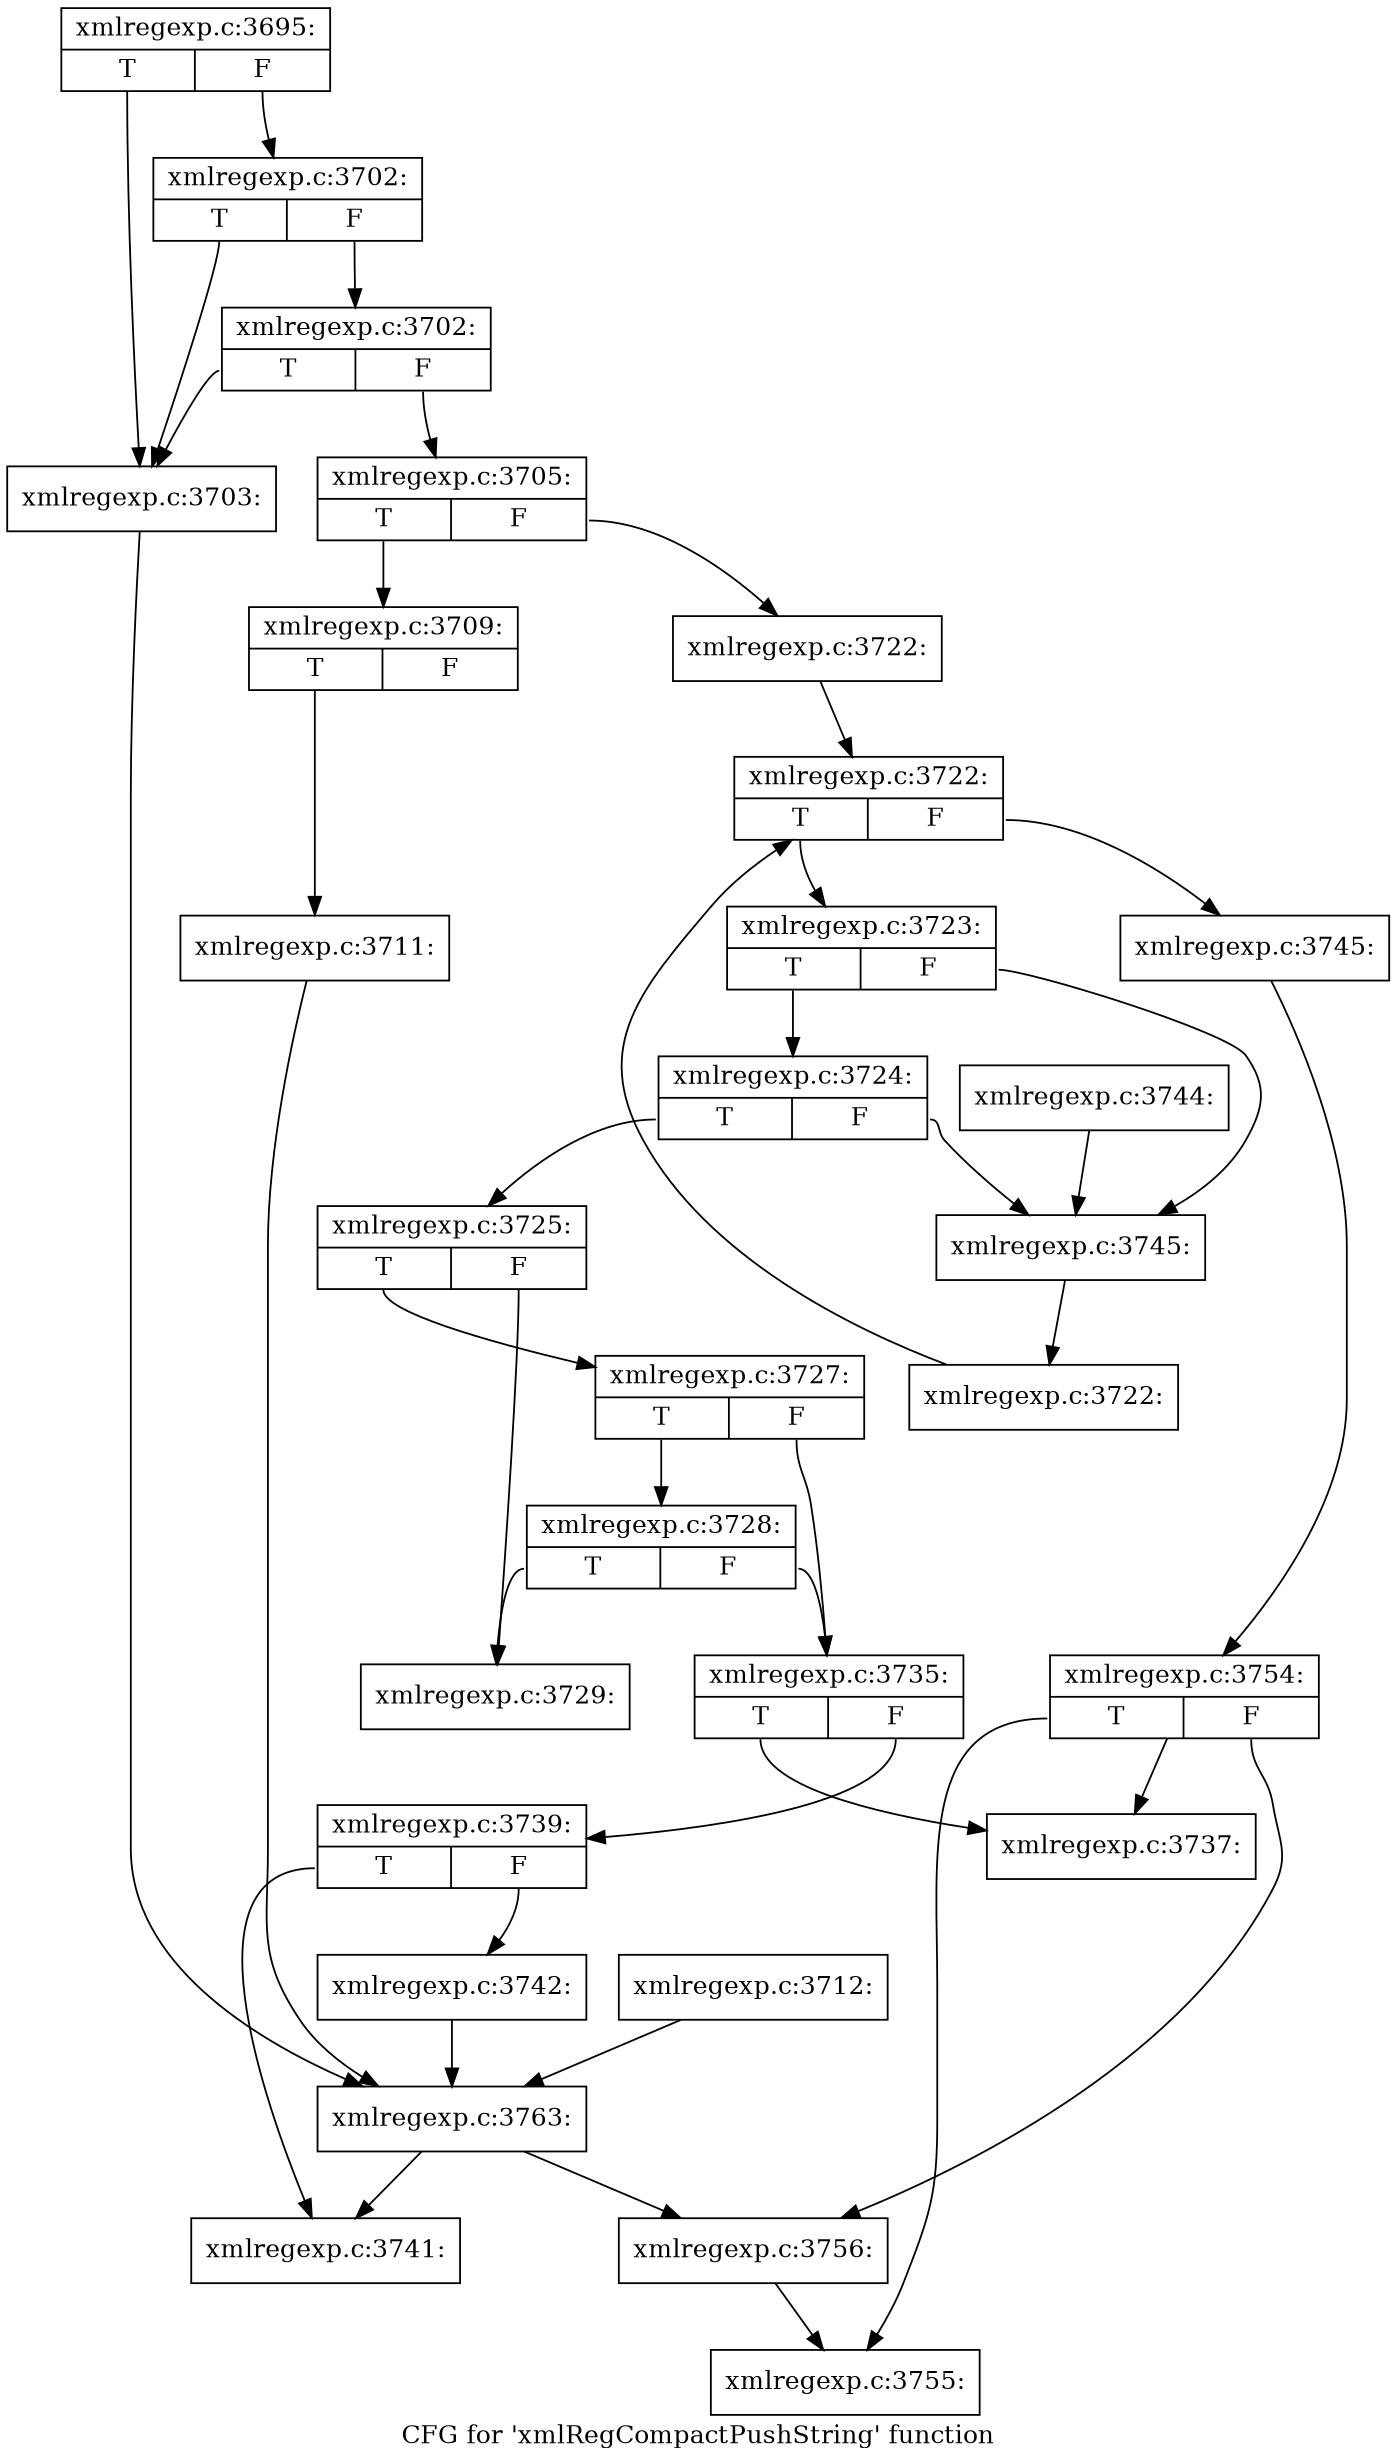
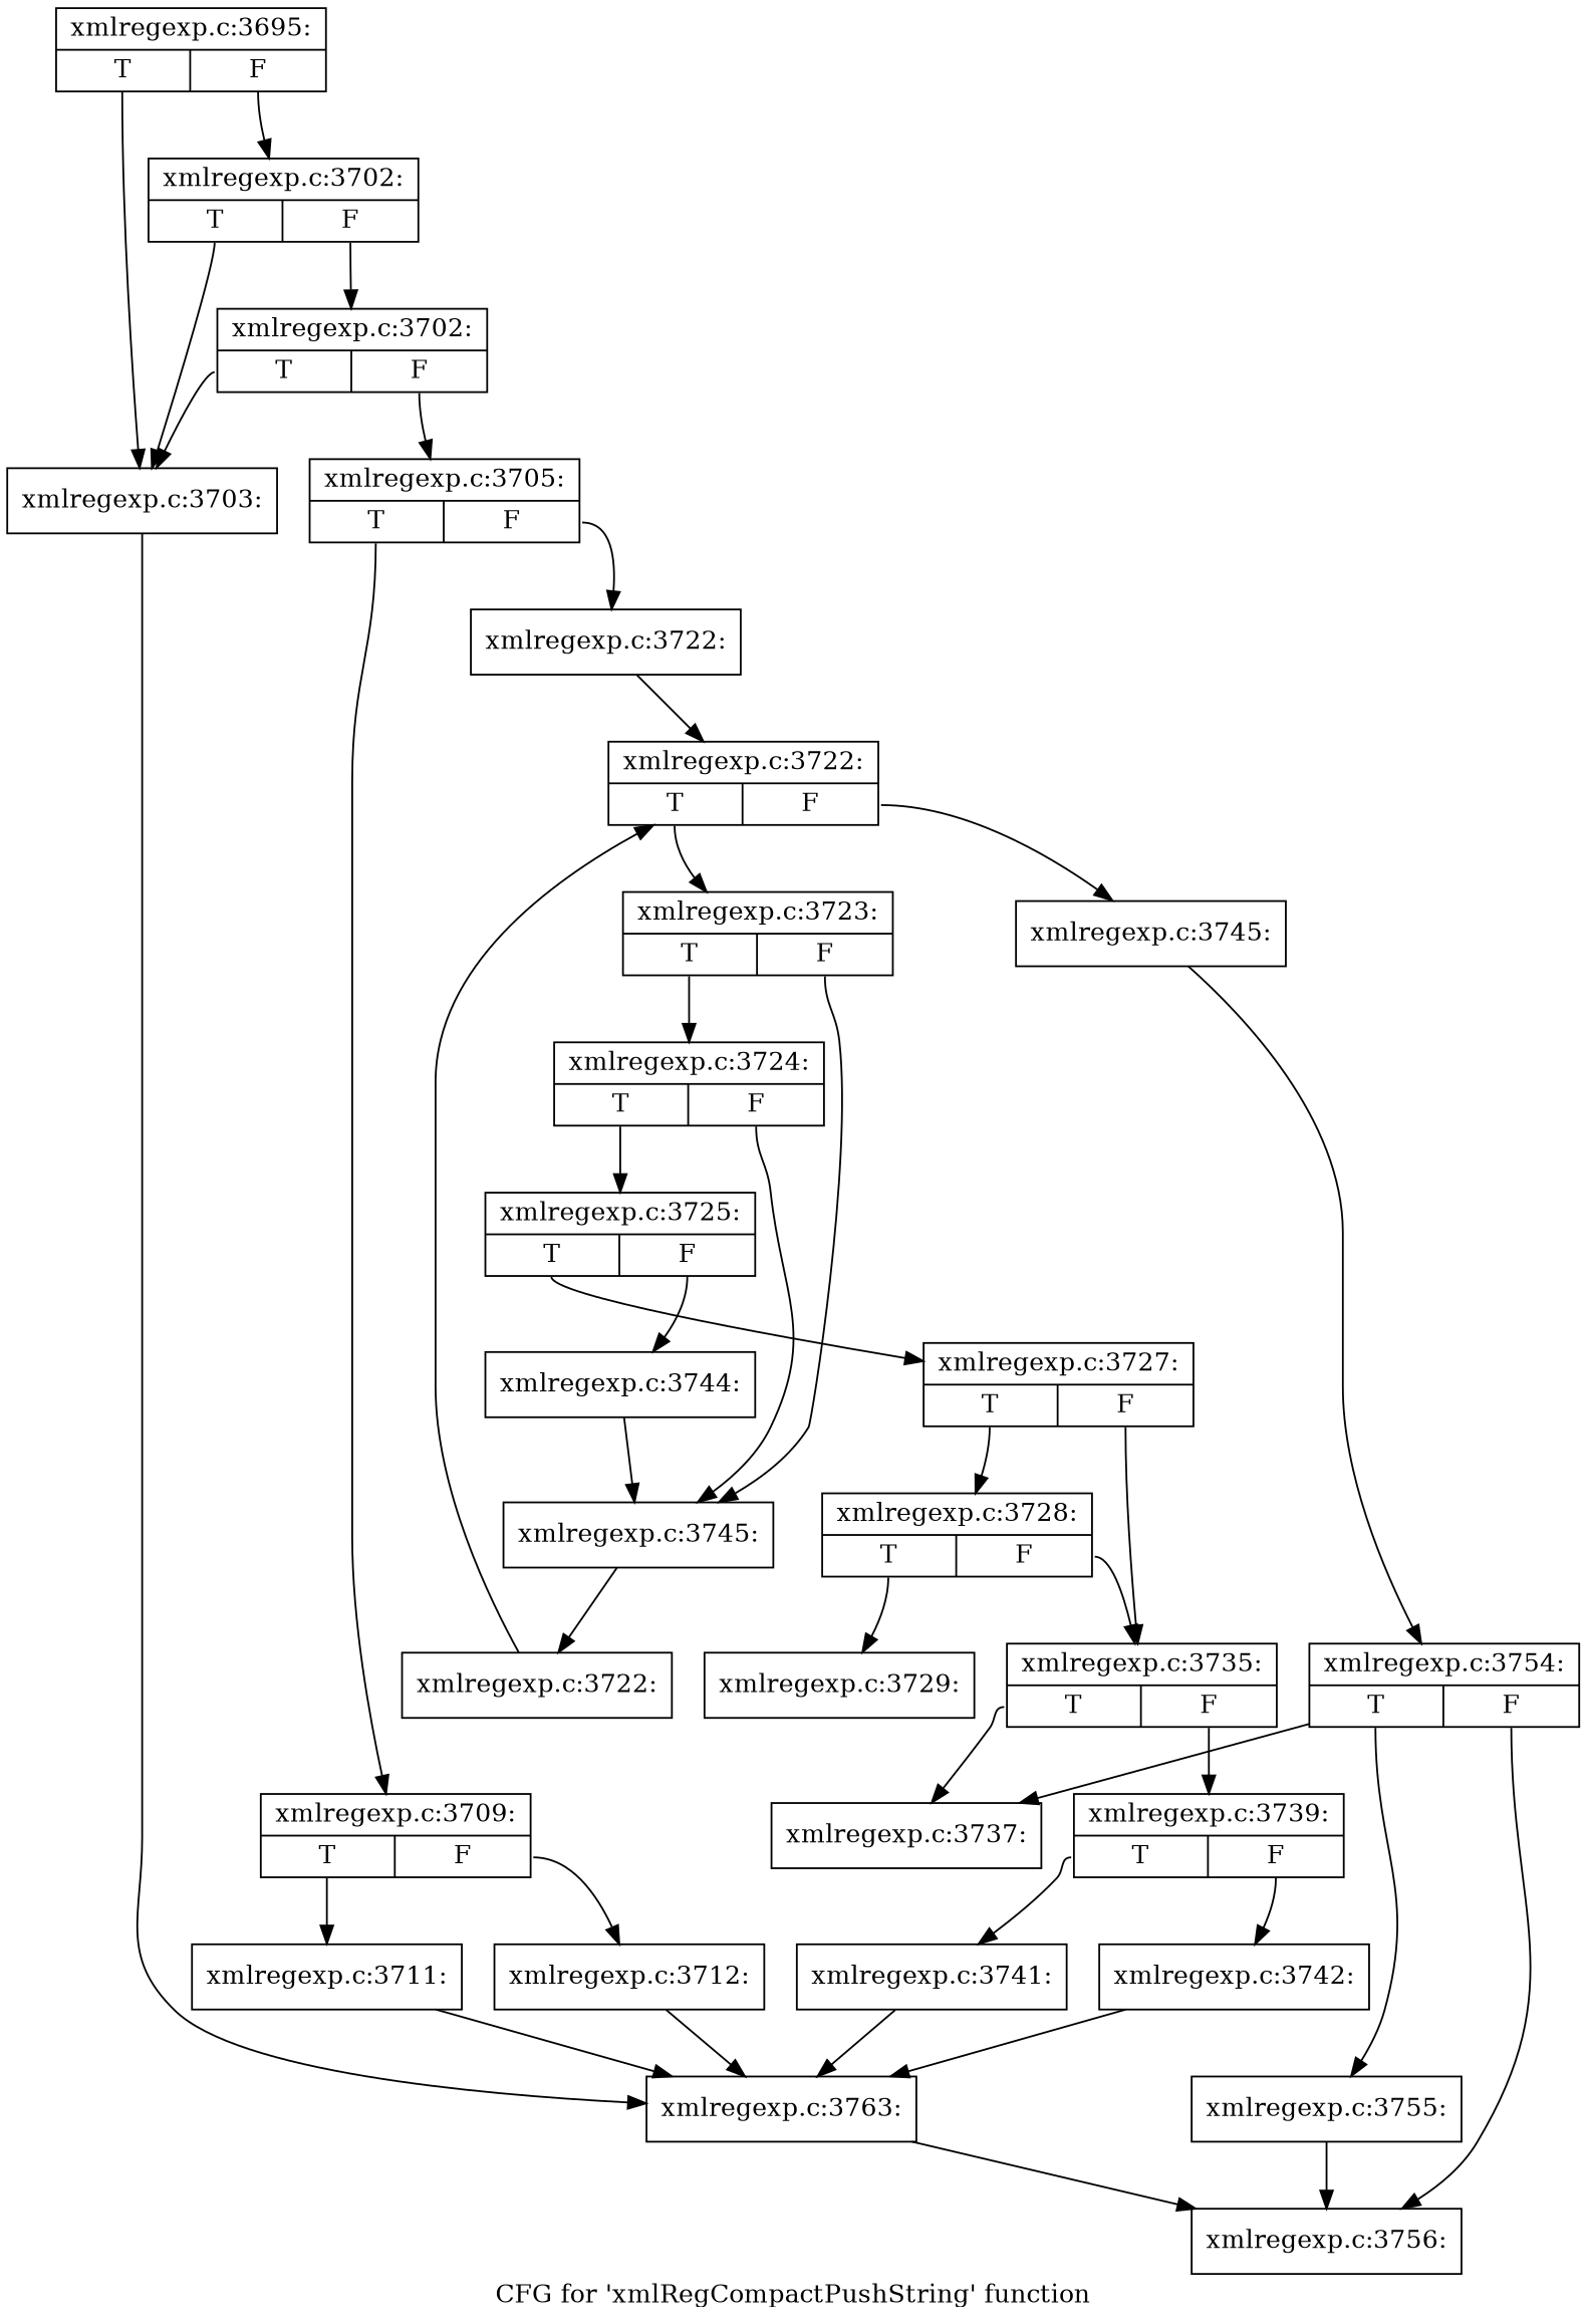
  digraph {
    label="CFG for 'xmlRegCompactPushString' function"
    node [shape=record]
    edge [tailport=s0]
    n1 [label="{xmlregexp.c:3695:|{<s0>T|<s1>F}}"]
    n2 [label="{xmlregexp.c:3703:}"]
    n3 [label="{xmlregexp.c:3702:|{<s0>T|<s1>F}}"]
    n4 [label="{xmlregexp.c:3763:}"]
    n5 [label="{xmlregexp.c:3702:|{<s0>T|<s1>F}}"]
    n6 [label="{xmlregexp.c:3756:}"]
    n7 [label="{xmlregexp.c:3705:|{<s0>T|<s1>F}}"]
    n8 [label="{xmlregexp.c:3709:|{<s0>T|<s1>F}}"]
    n9 [label="{xmlregexp.c:3722:}"]
    n10 [label="{xmlregexp.c:3711:}"]
    n11 [label="{xmlregexp.c:3712:}"]
    n12 [label="{xmlregexp.c:3722:|{<s0>T|<s1>F}}"]
    n13 [label="{xmlregexp.c:3723:|{<s0>T|<s1>F}}"]
    n14 [label="{xmlregexp.c:3745:}"]
    n15 [label="{xmlregexp.c:3724:|{<s0>T|<s1>F}}"]
    n16 [label="{xmlregexp.c:3745:}"]
    n17 [label="{xmlregexp.c:3754:|{<s0>T|<s1>F}}"]
    n18 [label="{xmlregexp.c:3725:|{<s0>T|<s1>F}}"]
    n19 [label="{xmlregexp.c:3722:}"]
    n20 [label="{xmlregexp.c:3737:}"]
    n21 [label="{xmlregexp.c:3755:}"]
    n22 [label="{xmlregexp.c:3727:|{<s0>T|<s1>F}}"]
    n23 [label="{xmlregexp.c:3744:}"]
    n24 [label="{xmlregexp.c:3728:|{<s0>T|<s1>F}}"]
    n25 [label="{xmlregexp.c:3735:|{<s0>T|<s1>F}}"]
    n26 [label="{xmlregexp.c:3729:}"]
    n27 [label="{xmlregexp.c:3739:|{<s0>T|<s1>F}}"]
    n28 [label="{xmlregexp.c:3741:}"]
    n29 [label="{xmlregexp.c:3742:}"]
    n1 -> n2
    n1 -> n3 [tailport=s1]
    n2 -> n4 [tailport=""]
    n3 -> n2
    n3 -> n5 [tailport=s1]
    n4 -> n6 [tailport=""]
    n5 -> n2
    n5 -> n7 [tailport=s1]
    n7 -> n8
    n7 -> n9 [tailport=s1]
    n8 -> n10
+   n8 -> n11 [tailport=s1]
    n9 -> n12 [tailport=""]
    n10 -> n4 [tailport=""]
    n11 -> n4 [tailport=""]
    n12 -> n13
    n12 -> n14 [tailport=s1]
    n13 -> n15
    n13 -> n16 [tailport=s1]
    n14 -> n17 [tailport=""]
    n15 -> n16 [tailport=s1]
    n15 -> n18
    n16 -> n19 [tailport=""]
    n17 -> n6 [tailport=s1]
    n17 -> n20 [tailport=""]
    n17 -> n21
    n18 -> n22
-   n18 -> n26 [tailport=s1]
+   n18 -> n23 [tailport=s1]
    n19 -> n12 [tailport=""]
-   n6 -> n21 [tailport=""]
+   n21 -> n6 [tailport=""]
    n22 -> n24
    n22 -> n25 [tailport=s1]
    n23 -> n16 [tailport=""]
    n24 -> n25 [tailport=s1]
    n24 -> n26
    n25 -> n20
    n25 -> n27 [tailport=s1]
    n27 -> n28
    n27 -> n29 [tailport=s1]
-   n4 -> n28 [tailport=""]
+   n28 -> n4 [tailport=""]
    n29 -> n4 [tailport=""]
  }
